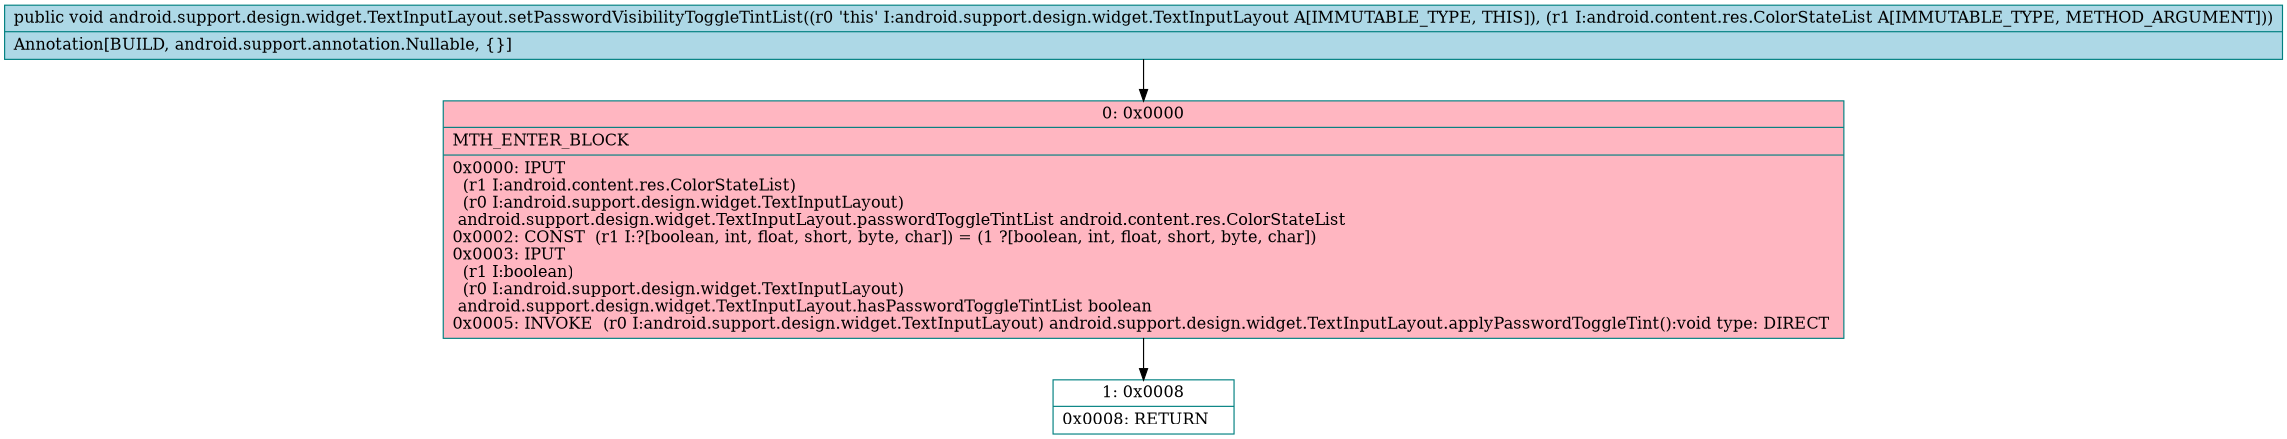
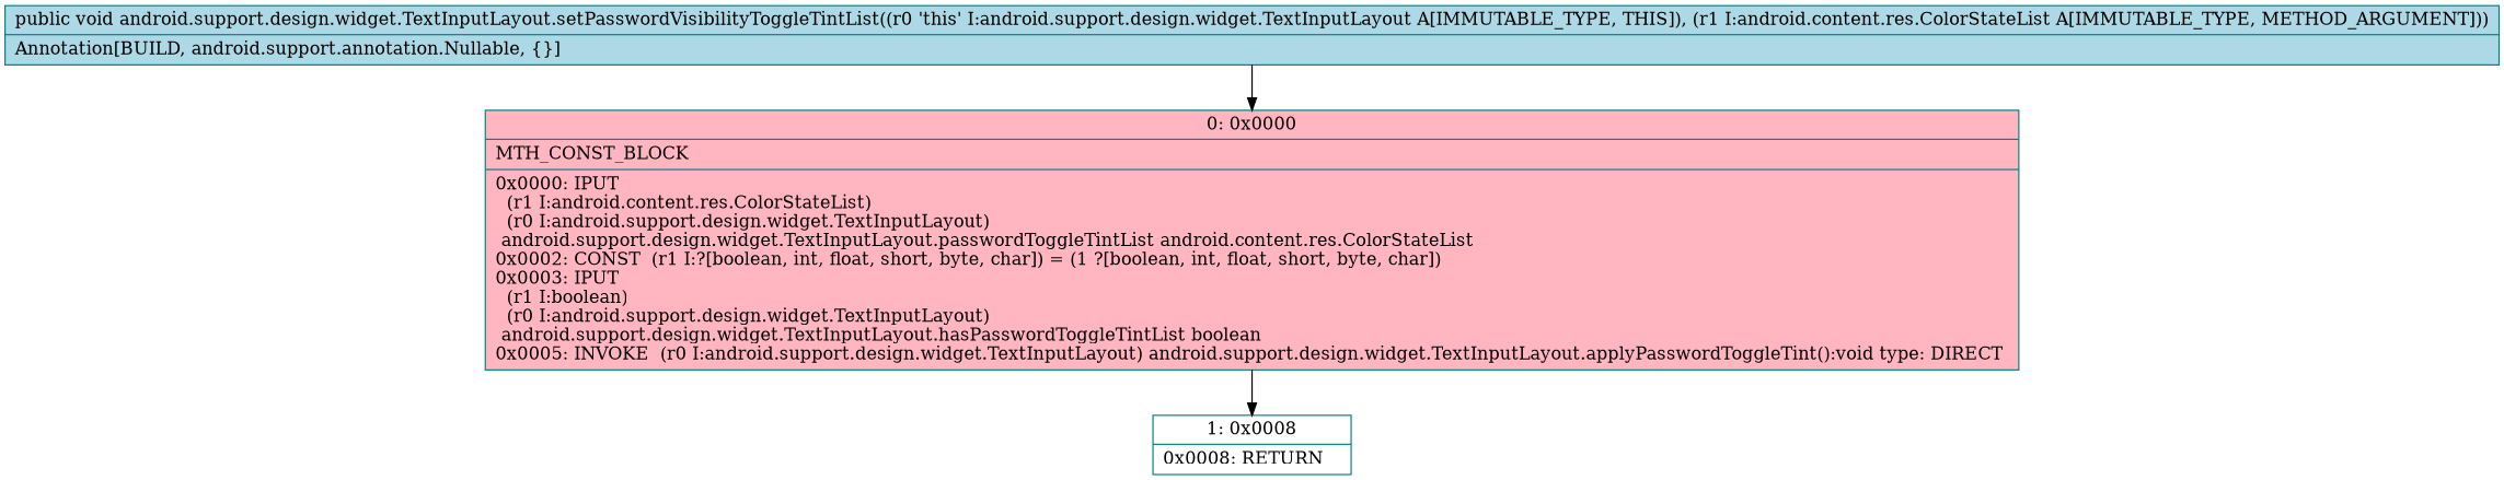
  digraph {
    node [shape=record style=filled color=teal]
-   n1 [label="{0\:\ 0x0000|MTH_ENTER_BLOCK\l|0x0000: IPUT  \l  (r1 I:android.content.res.ColorStateList)\l  (r0 I:android.support.design.widget.TextInputLayout)\l android.support.design.widget.TextInputLayout.passwordToggleTintList android.content.res.ColorStateList \l0x0002: CONST  (r1 I:?[boolean, int, float, short, byte, char]) = (1 ?[boolean, int, float, short, byte, char]) \l0x0003: IPUT  \l  (r1 I:boolean)\l  (r0 I:android.support.design.widget.TextInputLayout)\l android.support.design.widget.TextInputLayout.hasPasswordToggleTintList boolean \l0x0005: INVOKE  (r0 I:android.support.design.widget.TextInputLayout) android.support.design.widget.TextInputLayout.applyPasswordToggleTint():void type: DIRECT \l}" fillcolor=lightpink]
+   n1 [label="{0\:\ 0x0000|MTH_CONST_BLOCK\l|0x0000: IPUT  \l  (r1 I:android.content.res.ColorStateList)\l  (r0 I:android.support.design.widget.TextInputLayout)\l android.support.design.widget.TextInputLayout.passwordToggleTintList android.content.res.ColorStateList \l0x0002: CONST  (r1 I:?[boolean, int, float, short, byte, char]) = (1 ?[boolean, int, float, short, byte, char]) \l0x0003: IPUT  \l  (r1 I:boolean)\l  (r0 I:android.support.design.widget.TextInputLayout)\l android.support.design.widget.TextInputLayout.hasPasswordToggleTintList boolean \l0x0005: INVOKE  (r0 I:android.support.design.widget.TextInputLayout) android.support.design.widget.TextInputLayout.applyPasswordToggleTint():void type: DIRECT \l}" fillcolor=lightpink]
    n2 [label="{1\:\ 0x0008|0x0008: RETURN   \l}" fillcolor=white]
    n3 [label="{public void android.support.design.widget.TextInputLayout.setPasswordVisibilityToggleTintList((r0 'this' I:android.support.design.widget.TextInputLayout A[IMMUTABLE_TYPE, THIS]), (r1 I:android.content.res.ColorStateList A[IMMUTABLE_TYPE, METHOD_ARGUMENT]))  | Annotation[BUILD, android.support.annotation.Nullable, \{\}]\l}" fillcolor=lightblue]
    n1 -> n2
    n3 -> n1
  }
